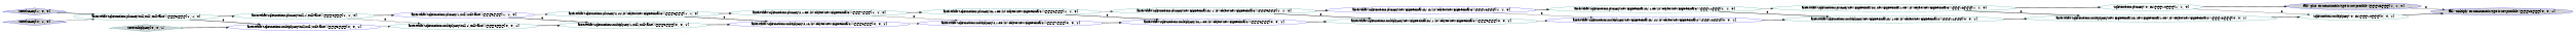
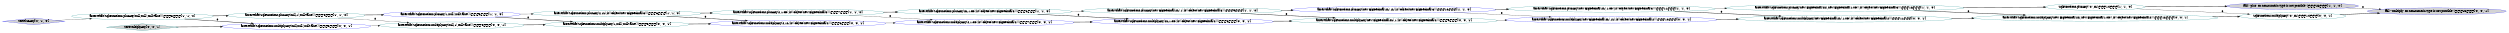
  digraph {
    rankdir=LR
    node [fillcolor=white shape=ellipse style=filled color=teal]
    edge [style=bold]
    n1 [label="assertThat(SqlFunctions.multiplyAny(new BigDecimal(2L),1),is((Object)new BigDecimal(2)))@@@9@@@['0', '0', '1']"]
    n2 [label="assertThat(SqlFunctions.multiplyAny(new BigDecimal(2L),1L),is((Object)new BigDecimal(2)))@@@10@@@['0', '0', '1']" color=blue]
    n3 [label="assertThat(SqlFunctions.multiplyAny(new BigDecimal(2L),1.0D),is((Object)new BigDecimal(2)))@@@11@@@['0', '0', '1']"]
    n4 [label="assertThat(SqlFunctions.multiplyAny(new BigDecimal(2L),new BigDecimal(1.0D)),is((Object)new BigDecimal(2)))@@@12@@@['0', '0', '1']"]
    n5 [label="assertThat(SqlFunctions.plusAny(1,null),nullValue())@@@5@@@['1', '1', '0']" color=blue]
    n6 [label="assertThat(SqlFunctions.multiplyAny(1,null),nullValue())@@@5@@@['0', '0', '1']"]
    n7 [label="assertThat(SqlFunctions.plusAny(2,1L),is((Object)new BigDecimal(3)))@@@6@@@['1', '1', '0']"]
    n8 [label="assertThat(SqlFunctions.plusAny(null,null),nullValue())@@@3@@@['1', '1', '0']"]
    n9 [label="assertThat(SqlFunctions.multiplyAny(null,null),nullValue())@@@3@@@['0', '0', '1']" color=blue]
    n10 [label="assertThat(SqlFunctions.plusAny(null,1),nullValue())@@@4@@@['1', '1', '0']"]
    n11 [fillcolor=lightgray label="fail(\"'multiply' on non-numeric type is not possible\")@@@15@@@['0', '0', '1']" color=blue]
    n12 [label="assertThat(SqlFunctions.multiplyAny(null,1),nullValue())@@@4@@@['0', '0', '1']"]
-   n13 [fillcolor=lightgray label="testPlusAny['1', '0', '0']" shape=diamond color=blue]
    n14 [label="assertThat(SqlFunctions.multiplyAny(2L,1.0D),is((Object)new BigDecimal(2)))@@@8@@@['0', '0', '1']" color=blue]
    n15 [fillcolor=lightgray label="testPlusAny['0', '1', '0']" shape=diamond color=blue]
    n16 [fillcolor=lightgray label="fail(\"'plus' on non-numeric type is not possible\")@@@15@@@['1', '1', '0']" color=blue]
    n17 [label="assertThat(SqlFunctions.plusAny(new BigDecimal(2L),new BigDecimal(1.0D)),is((Object)new BigDecimal(3)))@@@12@@@['1', '1', '0']"]
    n18 [label="SqlFunctions.plusAny(\"2\",2L)@@@14@@@['1', '1', '0']"]
    n19 [label="SqlFunctions.multiplyAny(\"2\",2L)@@@14@@@['0', '0', '1']"]
    n20 [label="assertThat(SqlFunctions.plusAny(new BigDecimal(2L),1L),is((Object)new BigDecimal(3)))@@@10@@@['1', '1', '0']" color=blue]
    n21 [label="assertThat(SqlFunctions.plusAny(new BigDecimal(2L),1.0D),is((Object)new BigDecimal(3)))@@@11@@@['1', '1', '0']"]
    n22 [label="assertThat(SqlFunctions.plusAny(2L,1.0D),is((Object)new BigDecimal(3)))@@@8@@@['1', '1', '0']"]
    n23 [label="assertThat(SqlFunctions.plusAny(new BigDecimal(2L),1),is((Object)new BigDecimal(3)))@@@9@@@['1', '1', '0']"]
    n24 [label="assertThat(SqlFunctions.multiplyAny(2,1L),is((Object)new BigDecimal(2)))@@@6@@@['0', '0', '1']" color=blue]
    n25 [label="assertThat(SqlFunctions.plusAny(2,1.0D),is((Object)new BigDecimal(3)))@@@7@@@['1', '1', '0']"]
    n26 [label="assertThat(SqlFunctions.multiplyAny(2,1.0D),is((Object)new BigDecimal(2)))@@@7@@@['0', '0', '1']" color=blue]
    n27 [fillcolor=lightgray label="testMultiplyAny['0', '0', '1']" shape=diamond]
    n1 -> n2 [style=solid]
    n2 -> n3
    n3 -> n4
    n4 -> n19
    n5 -> n6 [label=0]
    n5 -> n7 [style=solid]
    n6 -> n24
    n7 -> n24 [label=0]
    n7 -> n25
    n8 -> n9 [label=0]
    n8 -> n10
    n9 -> n12 [style=solid]
    n10 -> n5
    n10 -> n12 [label=0 style=solid]
    n12 -> n6
-   n13 -> n8
    n14 -> n1
    n15 -> n8 [style=solid]
    n16 -> n11 [label=0 style=solid]
    n17 -> n4 [label=0]
    n17 -> n18
    n18 -> n16
    n18 -> n19 [label=0 style=solid]
    n19 -> n11
    n20 -> n2 [label=0 style=solid]
    n20 -> n21
    n21 -> n3 [label=0]
    n21 -> n17 [style=solid]
    n22 -> n14 [label=0]
    n22 -> n23 [style=solid]
    n23 -> n1 [label=0]
    n23 -> n20
    n24 -> n26 [style=solid]
    n25 -> n22
    n25 -> n26 [label=0 style=solid]
    n26 -> n14
    n27 -> n9
  }
